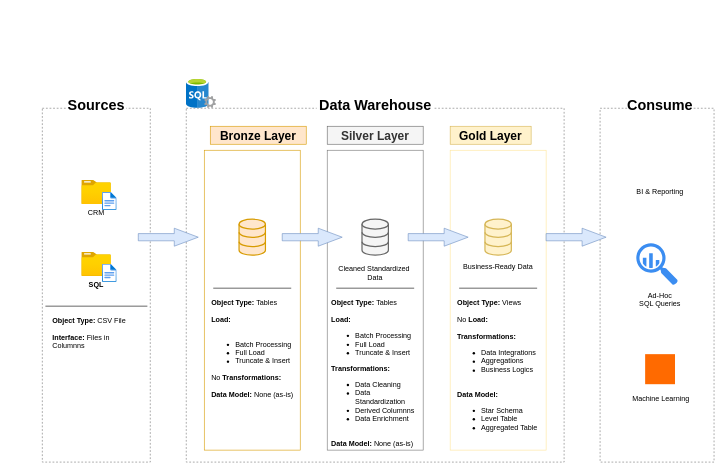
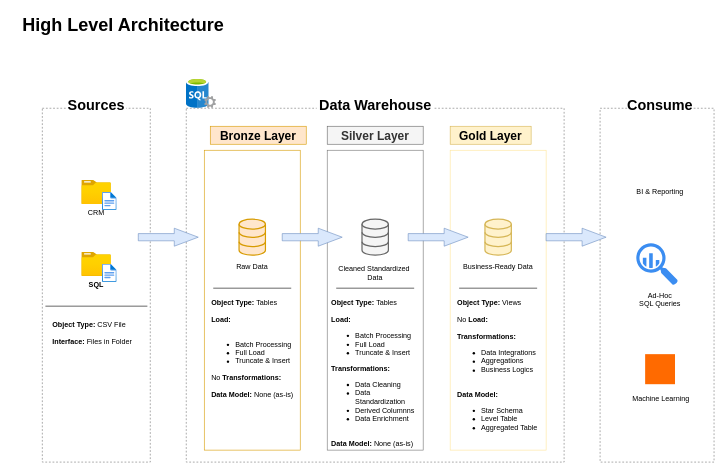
  <mxCell id="0" />
  <mxCell id="1" parent="0" />
  <mxCell id="2" value="" style="rounded=0;whiteSpace=wrap;html=1;fillColor=none;strokeColor=light-dark(#737373,#EDEDED);dashed=1;" vertex="1" parent="1"><mxGeometry x="70" y="180" width="180" height="590" as="geometry" /></mxCell>
+ <mxCell id="3" value="&lt;font style=&quot;font-size: 30px;&quot;&gt;&lt;b style=&quot;&quot;&gt;High Level Architecture&lt;/b&gt;&lt;/font&gt;" style="text;html=1;align=center;verticalAlign=middle;whiteSpace=wrap;rounded=0;" vertex="1" parent="1"><mxGeometry y="20" width="370" height="40" as="geometry" x="20" /></mxCell>
  <mxCell id="4" style="edgeStyle=orthogonalEdgeStyle;rounded=0;orthogonalLoop=1;jettySize=auto;html=1;exitX=1;exitY=0.5;exitDx=0;exitDy=0;strokeColor=none;" edge="1" parent="1" source="8"><mxGeometry relative="1" as="geometry"><mxPoint x="630" y="330" as="targetPoint" /></mxGeometry></mxCell>
  <mxCell id="5" value="&lt;font style=&quot;font-size: 24px;&quot;&gt;&lt;b&gt;Sources&lt;/b&gt;&lt;/font&gt;" style="text;html=1;align=center;verticalAlign=middle;whiteSpace=wrap;rounded=0;fillColor=default;" vertex="1" parent="1"><mxGeometry x="110" y="160" width="100" height="30" as="geometry" /></mxCell>
  <mxCell id="6" value="" style="rounded=0;whiteSpace=wrap;html=1;fillColor=none;strokeColor=light-dark(#737373,#EDEDED);dashed=1;" vertex="1" parent="1"><mxGeometry x="310" y="180" width="630" height="590" as="geometry" /></mxCell>
  <mxCell id="7" value="" style="rounded=0;whiteSpace=wrap;html=1;fillColor=none;strokeColor=light-dark(#737373,#EDEDED);dashed=1;" vertex="1" parent="1"><mxGeometry x="1000" y="180" width="190" height="590" as="geometry" /></mxCell>
  <mxCell id="8" value="&lt;font style=&quot;font-size: 24px;&quot;&gt;&lt;b&gt;Data Warehouse&lt;/b&gt;&lt;/font&gt;" style="text;html=1;align=center;verticalAlign=middle;whiteSpace=wrap;rounded=0;fillColor=default;" vertex="1" parent="1"><mxGeometry x="527.5" y="160" width="195" height="30" as="geometry" /></mxCell>
  <mxCell id="9" value="&lt;font style=&quot;font-size: 24px;&quot;&gt;&lt;b&gt;Consume&lt;/b&gt;&lt;/font&gt;" style="text;html=1;align=center;verticalAlign=middle;whiteSpace=wrap;rounded=0;fillColor=default;" vertex="1" parent="1"><mxGeometry x="1055" y="160" width="90" height="30" as="geometry" /></mxCell>
  <mxCell id="10" value="&lt;font style=&quot;font-size: 20px;&quot;&gt;&lt;b&gt;Bronze Layer&lt;/b&gt;&lt;/font&gt;" style="text;html=1;align=center;verticalAlign=middle;whiteSpace=wrap;rounded=0;fillColor=#ffe6cc;strokeColor=#d79b00;" vertex="1" parent="1"><mxGeometry x="350" y="210" width="160" height="30" as="geometry" /></mxCell>
  <mxCell id="11" value="&lt;font style=&quot;font-size: 20px;&quot;&gt;&lt;b&gt;Silver Layer&lt;/b&gt;&lt;/font&gt;" style="text;html=1;align=center;verticalAlign=middle;whiteSpace=wrap;rounded=0;fillColor=#F5F5F5;fontColor=#333333;strokeColor=#666666;" vertex="1" parent="1"><mxGeometry x="545" y="210" width="160" height="30" as="geometry" /></mxCell>
  <mxCell id="12" value="&lt;font style=&quot;font-size: 20px;&quot;&gt;&lt;b&gt;Gold Layer&lt;/b&gt;&lt;/font&gt;" style="text;html=1;align=center;verticalAlign=middle;whiteSpace=wrap;rounded=0;fillColor=#fff2cc;strokeColor=#d6b656;" vertex="1" parent="1"><mxGeometry x="750" y="210" width="135" height="30" as="geometry" /></mxCell>
  <mxCell id="13" value="" style="rounded=0;whiteSpace=wrap;html=1;fillColor=none;strokeColor=#d79b00;" vertex="1" parent="1"><mxGeometry x="340" y="250" width="160" height="500" as="geometry" /></mxCell>
  <mxCell id="14" value="" style="rounded=0;whiteSpace=wrap;html=1;fillColor=none;fontColor=#333333;strokeColor=light-dark(#737373,#EDEDED);" vertex="1" parent="1"><mxGeometry x="545" y="250" width="160" height="500" as="geometry" /></mxCell>
  <mxCell id="15" value="" style="rounded=0;whiteSpace=wrap;html=1;fillColor=none;strokeColor=#FFE599;" vertex="1" parent="1"><mxGeometry x="750" y="250" width="160" height="500" as="geometry" /></mxCell>
  <mxCell id="16" value="" style="image;aspect=fixed;html=1;points=[];align=center;fontSize=12;image=img/lib/azure2/general/Folder_Blank.svg;" vertex="1" parent="1"><mxGeometry x="135.5" y="300" width="49.28" height="40" as="geometry" /></mxCell>
  <mxCell id="17" value="" style="image;aspect=fixed;html=1;points=[];align=center;fontSize=12;image=img/lib/azure2/general/File.svg;" vertex="1" parent="1"><mxGeometry x="170" y="320" width="24.35" height="30" as="geometry" /></mxCell>
  <mxCell id="18" value="" style="image;aspect=fixed;html=1;points=[];align=center;fontSize=12;image=img/lib/azure2/general/Folder_Blank.svg;" vertex="1" parent="1"><mxGeometry x="135.5" y="420" width="49.28" height="40" as="geometry" /></mxCell>
  <mxCell id="19" value="" style="image;aspect=fixed;html=1;points=[];align=center;fontSize=12;image=img/lib/azure2/general/File.svg;" vertex="1" parent="1"><mxGeometry x="170" y="440" width="24.35" height="30" as="geometry" /></mxCell>
  <mxCell id="20" value="CRM" style="text;html=1;align=center;verticalAlign=middle;whiteSpace=wrap;rounded=0;" vertex="1" parent="1"><mxGeometry x="130.14" y="340" width="60" height="30" as="geometry" /></mxCell>
  <mxCell id="21" value="&lt;b&gt;SQL&lt;/b&gt;" style="text;html=1;align=center;verticalAlign=middle;whiteSpace=wrap;rounded=0;" vertex="1" parent="1"><mxGeometry x="130.14" y="460" width="60" height="30" as="geometry" /></mxCell>
  <mxCell id="22" value="" style="endArrow=none;html=1;rounded=0;" edge="1" parent="1"><mxGeometry width="50" height="50" relative="1" as="geometry"><mxPoint x="75.14" y="510" as="sourcePoint" /><mxPoint x="245.14" y="510" as="targetPoint" /></mxGeometry></mxCell>
- <mxCell id="23" value="&lt;b&gt;Object Type: &lt;/b&gt;CSV File&lt;b&gt;&amp;nbsp;&lt;/b&gt;&lt;div&gt;&lt;b&gt;&lt;br&gt;&lt;/b&gt;&lt;div&gt;&lt;b&gt;Interface: &lt;/b&gt;Files in Columnns&lt;/div&gt;&lt;/div&gt;" style="text;html=1;align=left;verticalAlign=middle;whiteSpace=wrap;rounded=0;spacingTop=0;spacingBottom=0;spacing=2;" vertex="1" parent="1"><mxGeometry x="85.14" y="530" width="150" height="50" as="geometry" /></mxCell>
+ <mxCell id="23" value="&lt;b&gt;Object Type: &lt;/b&gt;CSV File&lt;b&gt;&amp;nbsp;&lt;/b&gt;&lt;div&gt;&lt;b&gt;&lt;br&gt;&lt;/b&gt;&lt;div&gt;&lt;b&gt;Interface: &lt;/b&gt;Files in Folder&lt;/div&gt;&lt;/div&gt;" style="text;html=1;align=left;verticalAlign=middle;whiteSpace=wrap;rounded=0;spacingTop=0;spacingBottom=0;spacing=2;" vertex="1" parent="1"><mxGeometry x="85.14" y="530" width="150" height="50" as="geometry" /></mxCell>
  <mxCell id="24" value="" style="html=1;verticalLabelPosition=bottom;align=center;labelBackgroundColor=#ffffff;verticalAlign=top;strokeWidth=2;strokeColor=#d79b00;shadow=0;dashed=0;shape=mxgraph.ios7.icons.data;fillColor=#ffe6cc;" vertex="1" parent="1"><mxGeometry x="398" y="365" width="44" height="60" as="geometry" /></mxCell>
  <mxCell id="25" value="" style="html=1;verticalLabelPosition=bottom;align=center;labelBackgroundColor=#ffffff;verticalAlign=top;strokeWidth=2;strokeColor=#666666;shadow=0;dashed=0;shape=mxgraph.ios7.icons.data;fillColor=#f5f5f5;fontColor=#333333;" vertex="1" parent="1"><mxGeometry x="603" y="365" width="44" height="60" as="geometry" /></mxCell>
  <mxCell id="26" value="" style="html=1;verticalLabelPosition=bottom;align=center;labelBackgroundColor=#ffffff;verticalAlign=top;strokeWidth=2;strokeColor=#d6b656;shadow=0;dashed=0;shape=mxgraph.ios7.icons.data;fillColor=#fff2cc;" vertex="1" parent="1"><mxGeometry x="808" y="365" width="44" height="60" as="geometry" /></mxCell>
  <mxCell id="27" value="" style="html=1;shadow=0;dashed=0;align=center;verticalAlign=middle;shape=mxgraph.arrows2.arrow;dy=0.6;dx=40;notch=0;fillColor=#dae8fc;strokeColor=#6c8ebf;" vertex="1" parent="1"><mxGeometry x="230" y="380" width="100" height="30" as="geometry" /></mxCell>
  <mxCell id="28" value="" style="html=1;shadow=0;dashed=0;align=center;verticalAlign=middle;shape=mxgraph.arrows2.arrow;dy=0.6;dx=40;notch=0;fillColor=#dae8fc;strokeColor=#6c8ebf;" vertex="1" parent="1"><mxGeometry x="680" y="380" width="100" height="30" as="geometry" /></mxCell>
  <mxCell id="29" value="" style="html=1;shadow=0;dashed=0;align=center;verticalAlign=middle;shape=mxgraph.arrows2.arrow;dy=0.6;dx=40;notch=0;fillColor=#dae8fc;strokeColor=#6c8ebf;" vertex="1" parent="1"><mxGeometry x="470" y="380" width="100" height="30" as="geometry" /></mxCell>
  <mxCell id="30" value="" style="html=1;shadow=0;dashed=0;align=center;verticalAlign=middle;shape=mxgraph.arrows2.arrow;dy=0.6;dx=40;notch=0;fillColor=#dae8fc;strokeColor=#6c8ebf;" vertex="1" parent="1"><mxGeometry x="910" y="380" width="100" height="30" as="geometry" /></mxCell>
+ <mxCell id="31" value="Raw Data" style="text;html=1;align=center;verticalAlign=middle;whiteSpace=wrap;rounded=0;" vertex="1" parent="1"><mxGeometry x="390" y="430" width="60" height="30" as="geometry" /></mxCell>
  <mxCell id="32" value="&lt;font&gt;Cleaned Standardized&lt;span style=&quot;background-color: transparent; color: light-dark(rgb(0, 0, 0), rgb(255, 255, 255));&quot;&gt;&amp;nbsp;&lt;/span&gt;&lt;/font&gt;&lt;div&gt;&lt;font&gt;&lt;span style=&quot;background-color: transparent; color: light-dark(rgb(0, 0, 0), rgb(255, 255, 255));&quot;&gt;Data&lt;/span&gt;&lt;/font&gt;&lt;/div&gt;" style="text;html=1;align=center;verticalAlign=middle;whiteSpace=wrap;rounded=0;" vertex="1" parent="1"><mxGeometry x="560" y="430" width="130" height="50" as="geometry" /></mxCell>
  <mxCell id="33" value="Business-Ready Data" style="text;html=1;align=center;verticalAlign=middle;whiteSpace=wrap;rounded=0;" vertex="1" parent="1"><mxGeometry x="765" y="430" width="130" height="30" as="geometry" /></mxCell>
  <mxCell id="34" value="" style="endArrow=none;html=1;rounded=0;" edge="1" parent="1"><mxGeometry width="50" height="50" relative="1" as="geometry"><mxPoint x="355" y="480" as="sourcePoint" /><mxPoint x="485" y="480" as="targetPoint" /></mxGeometry></mxCell>
  <mxCell id="35" value="" style="endArrow=none;html=1;rounded=0;" edge="1" parent="1"><mxGeometry width="50" height="50" relative="1" as="geometry"><mxPoint x="560" y="480" as="sourcePoint" /><mxPoint x="690" y="480" as="targetPoint" /></mxGeometry></mxCell>
  <mxCell id="36" value="" style="endArrow=none;html=1;rounded=0;" edge="1" parent="1"><mxGeometry width="50" height="50" relative="1" as="geometry"><mxPoint x="765" y="480" as="sourcePoint" /><mxPoint x="895" y="480" as="targetPoint" /></mxGeometry></mxCell>
  <mxCell id="37" value="&lt;b&gt;Object Type: &lt;/b&gt;Tables&lt;div&gt;&lt;br&gt;&lt;/div&gt;&lt;div&gt;&lt;b&gt;Load:&lt;/b&gt;&lt;/div&gt;&lt;div&gt;&lt;b&gt;&lt;br&gt;&lt;/b&gt;&lt;/div&gt;&lt;div&gt;&lt;ul&gt;&lt;li&gt;Batch Processing&lt;/li&gt;&lt;li&gt;Full Load&lt;/li&gt;&lt;li&gt;Truncate &amp;amp; Insert&lt;/li&gt;&lt;/ul&gt;&lt;div&gt;No&amp;nbsp;&lt;b&gt;Transformations:&lt;/b&gt;&lt;/div&gt;&lt;div&gt;&lt;b&gt;&lt;br&gt;&lt;/b&gt;&lt;/div&gt;&lt;div&gt;&lt;b&gt;Data Model: &lt;/b&gt;None (as-is)&lt;/div&gt;&lt;/div&gt;" style="text;html=1;align=left;verticalAlign=top;whiteSpace=wrap;rounded=0;spacingTop=0;spacingBottom=0;spacing=2;" vertex="1" parent="1"><mxGeometry x="350" y="490" width="150" height="190" as="geometry" /></mxCell>
  <mxCell id="38" value="&lt;b&gt;Object Type: &lt;/b&gt;Tables&lt;div&gt;&lt;br&gt;&lt;/div&gt;&lt;div&gt;&lt;b&gt;Load:&lt;/b&gt;&lt;/div&gt;&lt;div&gt;&lt;ul&gt;&lt;li&gt;Batch Processing&lt;/li&gt;&lt;li&gt;Full Load&lt;/li&gt;&lt;li&gt;Truncate &amp;amp; Insert&lt;/li&gt;&lt;/ul&gt;&lt;div&gt;&lt;b&gt;Transformations:&lt;/b&gt;&lt;/div&gt;&lt;div&gt;&lt;ul&gt;&lt;li&gt;&lt;span style=&quot;background-color: transparent; color: light-dark(rgb(0, 0, 0), rgb(255, 255, 255));&quot;&gt;Data Cleaning&lt;/span&gt;&lt;/li&gt;&lt;li&gt;Data Standardization&lt;/li&gt;&lt;li&gt;Derived Columnns&lt;/li&gt;&lt;li&gt;Data Enrichment&lt;/li&gt;&lt;/ul&gt;&lt;/div&gt;&lt;div&gt;&lt;b&gt;&lt;br&gt;&lt;/b&gt;&lt;/div&gt;&lt;div&gt;&lt;b&gt;Data Model: &lt;/b&gt;None (as-is)&lt;/div&gt;&lt;/div&gt;" style="text;html=1;align=left;verticalAlign=top;whiteSpace=wrap;rounded=0;spacingTop=0;spacingBottom=0;spacing=2;" vertex="1" parent="1"><mxGeometry x="550" y="490" width="152.5" height="260" as="geometry" /></mxCell>
  <mxCell id="39" value="&lt;b&gt;Object Type: &lt;/b&gt;Views&lt;div&gt;&lt;br&gt;&lt;div&gt;No&amp;nbsp;&lt;b&gt;Load:&lt;/b&gt;&lt;/div&gt;&lt;div&gt;&lt;b&gt;&lt;br&gt;&lt;/b&gt;&lt;/div&gt;&lt;div&gt;&lt;div&gt;&lt;b&gt;Transformations:&lt;/b&gt;&lt;/div&gt;&lt;div&gt;&lt;ul&gt;&lt;li&gt;&lt;span style=&quot;background-color: transparent; color: light-dark(rgb(0, 0, 0), rgb(255, 255, 255));&quot;&gt;Data Integrations&lt;/span&gt;&lt;/li&gt;&lt;li&gt;Aggregations&lt;/li&gt;&lt;li&gt;Business Logics&lt;/li&gt;&lt;/ul&gt;&lt;/div&gt;&lt;div&gt;&lt;b&gt;&lt;br&gt;&lt;/b&gt;&lt;/div&gt;&lt;div&gt;&lt;b&gt;Data Model:&amp;nbsp;&lt;/b&gt;&lt;/div&gt;&lt;/div&gt;&lt;/div&gt;&lt;div&gt;&lt;ul&gt;&lt;li&gt;Star Schema&lt;/li&gt;&lt;li&gt;Level Table&lt;/li&gt;&lt;li&gt;Aggregated Table&lt;/li&gt;&lt;/ul&gt;&lt;/div&gt;" style="text;html=1;align=left;verticalAlign=top;whiteSpace=wrap;rounded=0;spacingTop=0;spacingBottom=0;spacing=2;" vertex="1" parent="1"><mxGeometry x="760" y="490" width="147.5" height="260" as="geometry" /></mxCell>
  <mxCell id="40" value="BI &amp;amp; Reporting&lt;div&gt;&lt;br&gt;&lt;/div&gt;&lt;div&gt;&lt;br&gt;&lt;/div&gt;&lt;div&gt;&lt;br&gt;&lt;/div&gt;&lt;div&gt;&lt;br&gt;&lt;/div&gt;&lt;div&gt;&lt;br&gt;&lt;/div&gt;&lt;div&gt;&lt;br&gt;&lt;/div&gt;&lt;div&gt;&lt;br&gt;&lt;/div&gt;&lt;div&gt;&lt;br&gt;&lt;/div&gt;&lt;div&gt;&lt;br&gt;&lt;/div&gt;&lt;div&gt;&lt;br&gt;&lt;/div&gt;&lt;div&gt;&lt;br&gt;&lt;/div&gt;&lt;div&gt;Ad-Hoc&lt;/div&gt;&lt;div&gt;SQL Queries&lt;/div&gt;&lt;div&gt;&lt;br&gt;&lt;/div&gt;&lt;div&gt;&lt;br&gt;&lt;/div&gt;&lt;div&gt;&lt;br&gt;&lt;/div&gt;&lt;div&gt;&lt;br&gt;&lt;/div&gt;&lt;div&gt;&lt;br&gt;&lt;/div&gt;&lt;div&gt;&lt;br&gt;&lt;/div&gt;&lt;div&gt;&lt;br&gt;&lt;/div&gt;&lt;div&gt;&lt;br&gt;&lt;/div&gt;&lt;div&gt;&lt;br&gt;&lt;/div&gt;&lt;div&gt;&lt;br&gt;&lt;/div&gt;&lt;div&gt;&amp;nbsp;Machine Learning&lt;/div&gt;" style="text;html=1;align=center;verticalAlign=top;whiteSpace=wrap;rounded=0;" vertex="1" parent="1"><mxGeometry x="1045" y="305.5" width="110" height="389" as="geometry" /></mxCell>
  <mxCell id="41" value="" style="image;sketch=0;aspect=fixed;html=1;points=[];align=center;fontSize=12;image=img/lib/mscae/SQL_Servers.svg;" vertex="1" parent="1"><mxGeometry x="310" y="130" width="50" height="50" as="geometry" /></mxCell>
  <mxCell id="42" value="" style="image;aspect=fixed;html=1;points=[];align=center;fontSize=12;image=img/lib/azure2/power_platform/PowerBI.svg;" vertex="1" parent="1"><mxGeometry x="1069.5" y="232" width="51" height="68" as="geometry" /></mxCell>
  <mxCell id="43" value="" style="sketch=0;html=1;aspect=fixed;strokeColor=none;shadow=0;fillColor=#3B8DF1;verticalAlign=top;labelPosition=center;verticalLabelPosition=bottom;shape=mxgraph.gcp2.big_query" vertex="1" parent="1"><mxGeometry x="1060.35" y="405" width="69.3" height="70" as="geometry" /></mxCell>
  <mxCell id="44" value="" style="points=[];aspect=fixed;html=1;align=center;shadow=0;dashed=0;fillColor=#FF6A00;strokeColor=none;shape=mxgraph.alibaba_cloud.machine_learning;" vertex="1" parent="1"><mxGeometry x="1075.1" y="590" width="49.8" height="50.1" as="geometry" /></mxCell>
